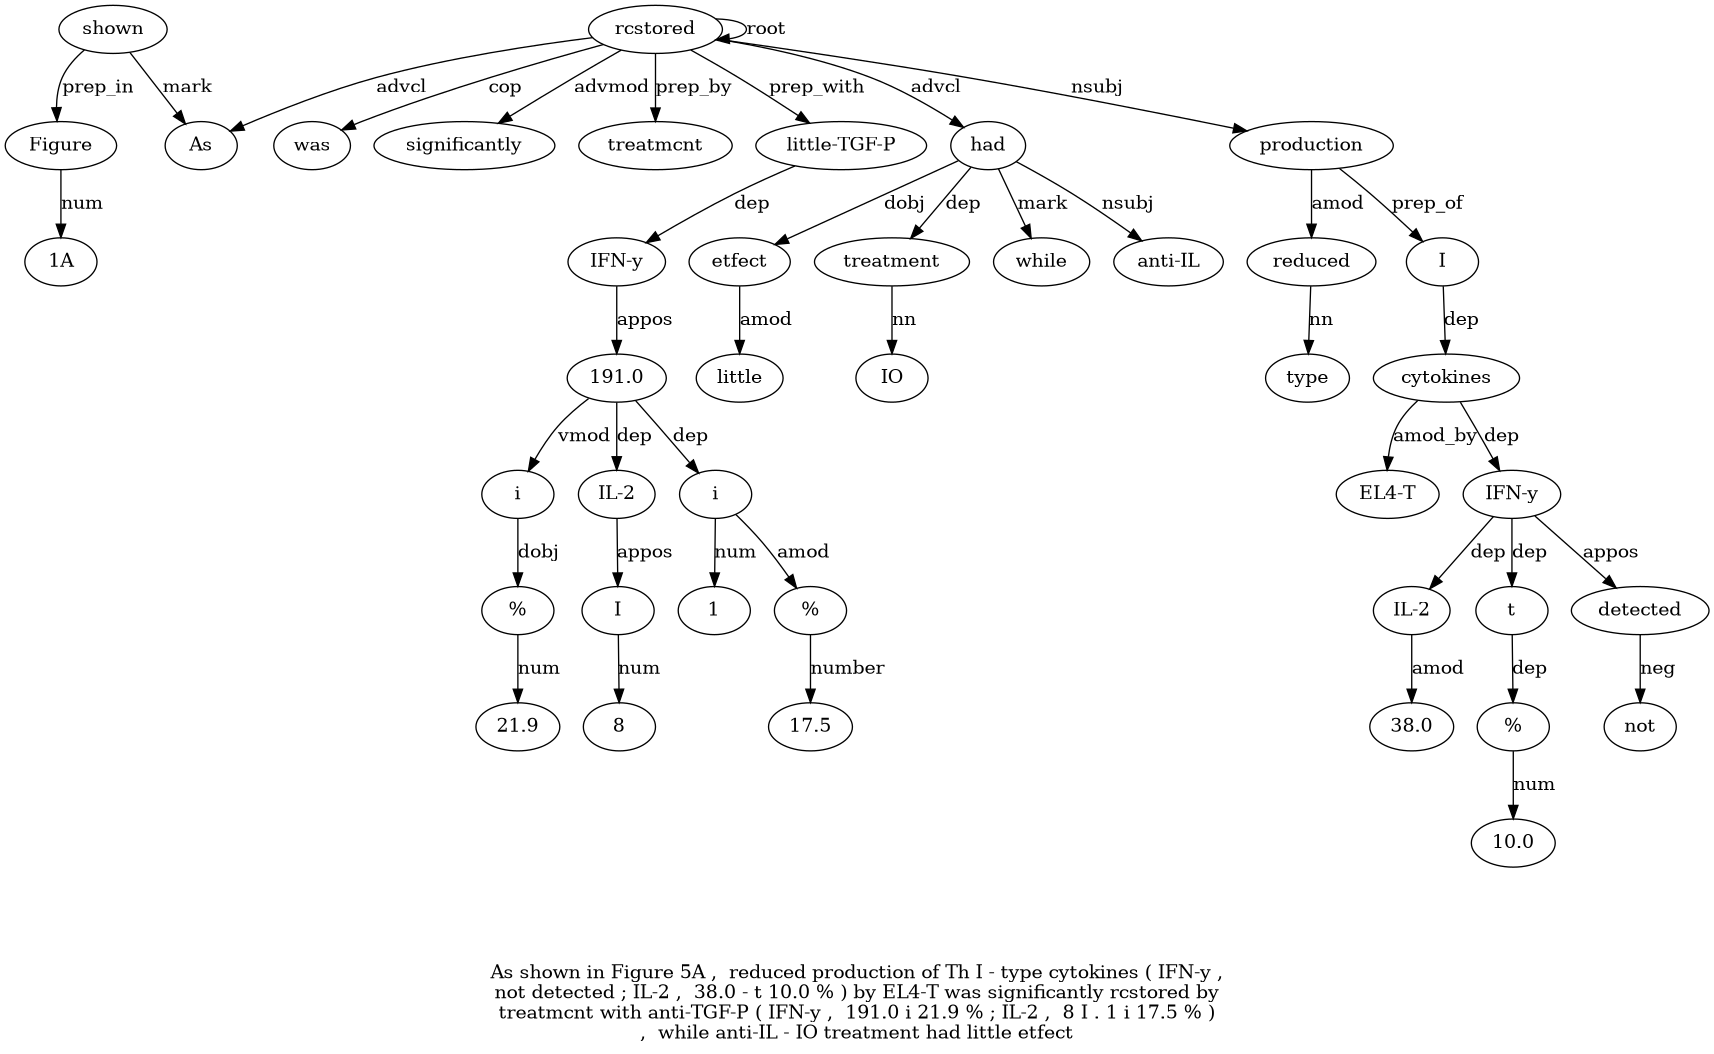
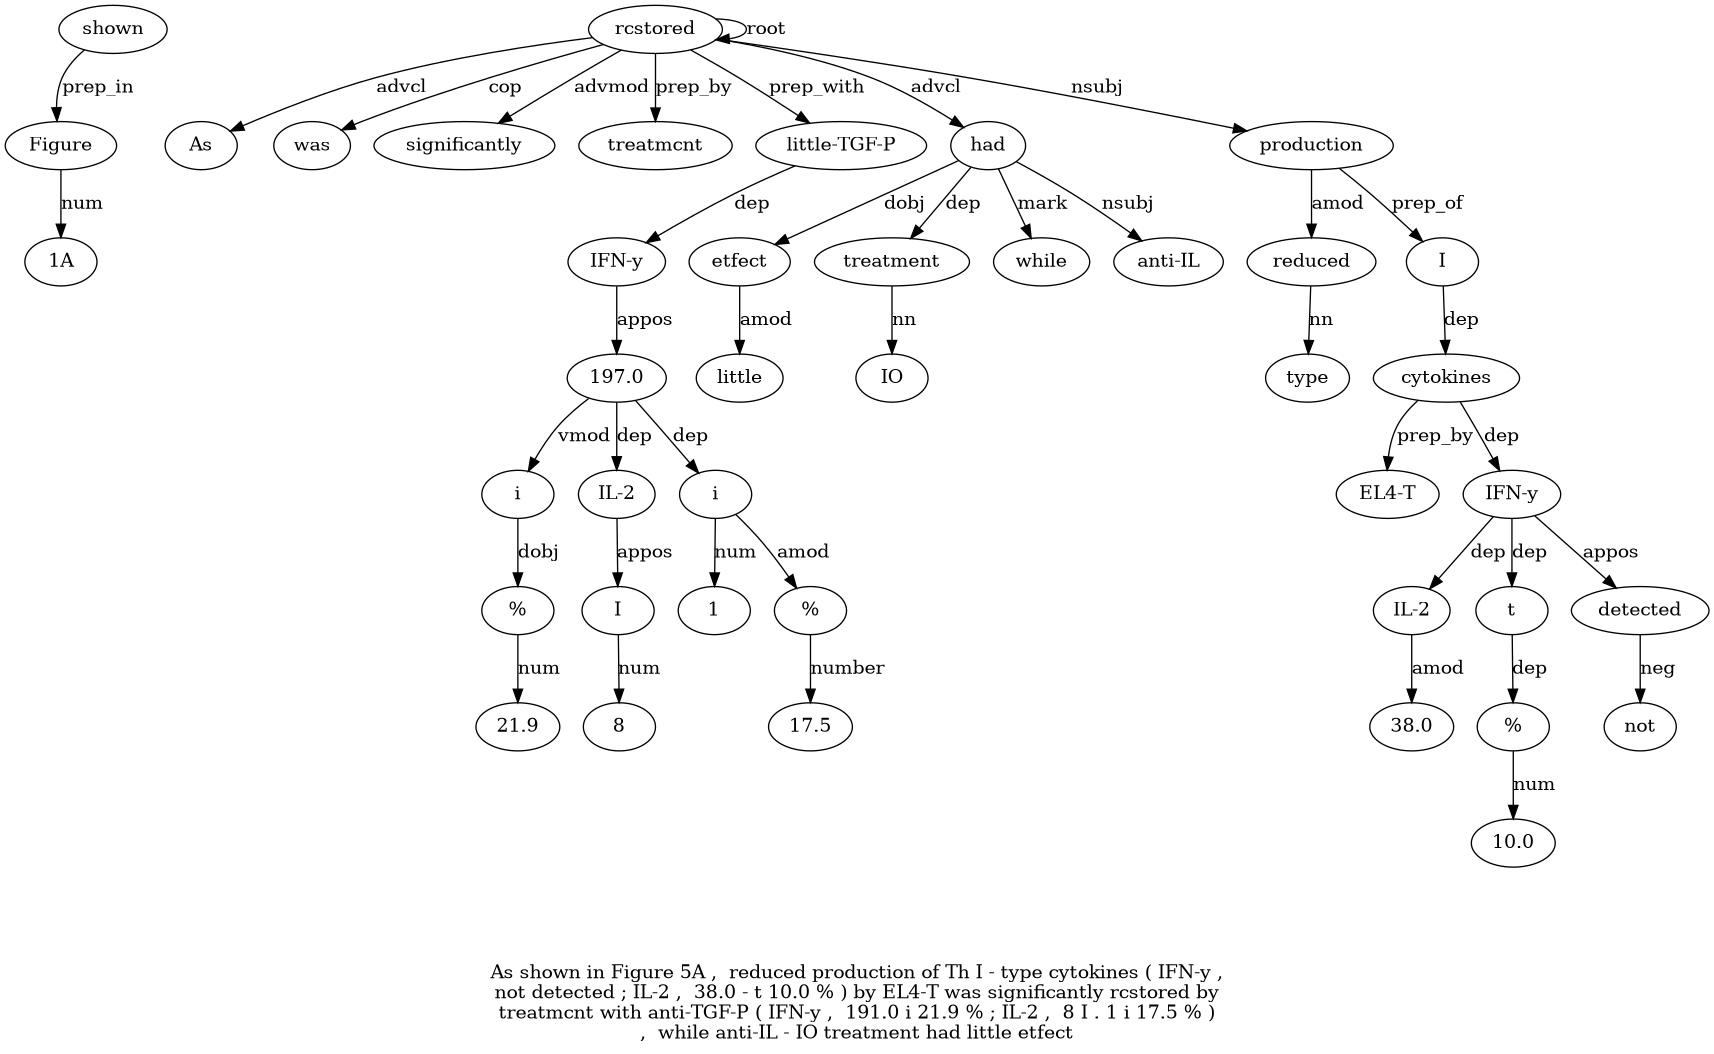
  digraph {
    label="As shown in Figure 5A ,  reduced production of Th I - type cytokines ( IFN-y ,\nnot detected ; IL-2 ,  38.0 - t 10.0 % ) by EL4-T was significantly rcstored by\ntreatmcnt with anti-TGF-P ( IFN-y ,  191.0 i 21.9 % ; IL-2 ,  8 I . 1 i 17.5 % )\n,  while anti-IL - IO treatment had little etfect"
    node [fillcolor=white style=filled]
    n1 [label=shown]
    n2 [label=As]
    n3 [label=Figure]
    n4 [label="1A"]
    n5 [label=rcstored]
    n6 [label=production]
    n7 [label=was]
    n8 [label=significantly]
    n9 [label=treatmcnt]
    n10 [label="little-TGF-P"]
    n11 [label=had]
    n12 [label=reduced]
    n13 [label=I]
    n14 [label="IFN-y"]
    n15 [label=while]
    n16 [label="anti-IL"]
    n17 [label=etfect]
    n18 [label=treatment]
    n19 [label=type]
    n20 [label=cytokines]
    n21 [label="IFN-y"]
    n22 [label="EL4-T"]
    n23 [label=detected]
    n24 [label="IL-2"]
    n25 [label=t]
    n26 [label=not]
    n27 [label=38.0]
    n28 [label="%"]
    n29 [label=10.0]
-   n30 [label=191.0]
+   n30 [label=197.0]
    n31 [label=i]
    n32 [label="IL-2"]
    n33 [label=i]
    n34 [label="%"]
    n35 [label=I]
    n36 [label=1]
    n37 [label="%"]
    n38 [label=21.9]
    n39 [label=8]
    n40 [label=17.5]
    n41 [label=little]
    n42 [label=IO]
-   n1 -> n2 [label=mark]
    n1 -> n3 [label=prep_in]
    n3 -> n4 [label=num]
    n5 -> n2 [label=advcl]
    n5 -> n5 [label=root]
    n5 -> n6 [label=nsubj]
    n5 -> n7 [label=cop]
    n5 -> n8 [label=advmod]
    n5 -> n9 [label=prep_by]
    n5 -> n10 [label=prep_with]
    n5 -> n11 [label=advcl]
    n6 -> n12 [label=amod]
    n6 -> n13 [label=prep_of]
    n10 -> n14 [label=dep]
    n11 -> n15 [label=mark]
    n11 -> n16 [label=nsubj]
    n11 -> n17 [label=dobj]
    n11 -> n18 [label=dep]
    n12 -> n19 [label=nn]
    n13 -> n20 [label=dep]
    n14 -> n30 [label=appos]
    n17 -> n41 [label=amod]
    n18 -> n42 [label=nn]
    n20 -> n21 [label=dep]
-   n20 -> n22 [label=amod_by]
+   n20 -> n22 [label=prep_by]
    n21 -> n23 [label=appos]
    n21 -> n24 [label=dep]
    n21 -> n25 [label=dep]
    n23 -> n26 [label=neg]
    n24 -> n27 [label=amod]
    n25 -> n28 [label=dep]
    n28 -> n29 [label=num]
    n30 -> n31 [label=vmod]
    n30 -> n32 [label=dep]
    n30 -> n33 [label=dep]
    n31 -> n34 [label=dobj]
    n32 -> n35 [label=appos]
    n33 -> n36 [label=num]
    n33 -> n37 [label=amod]
    n34 -> n38 [label=num]
    n35 -> n39 [label=num]
    n37 -> n40 [label=number]
  }
